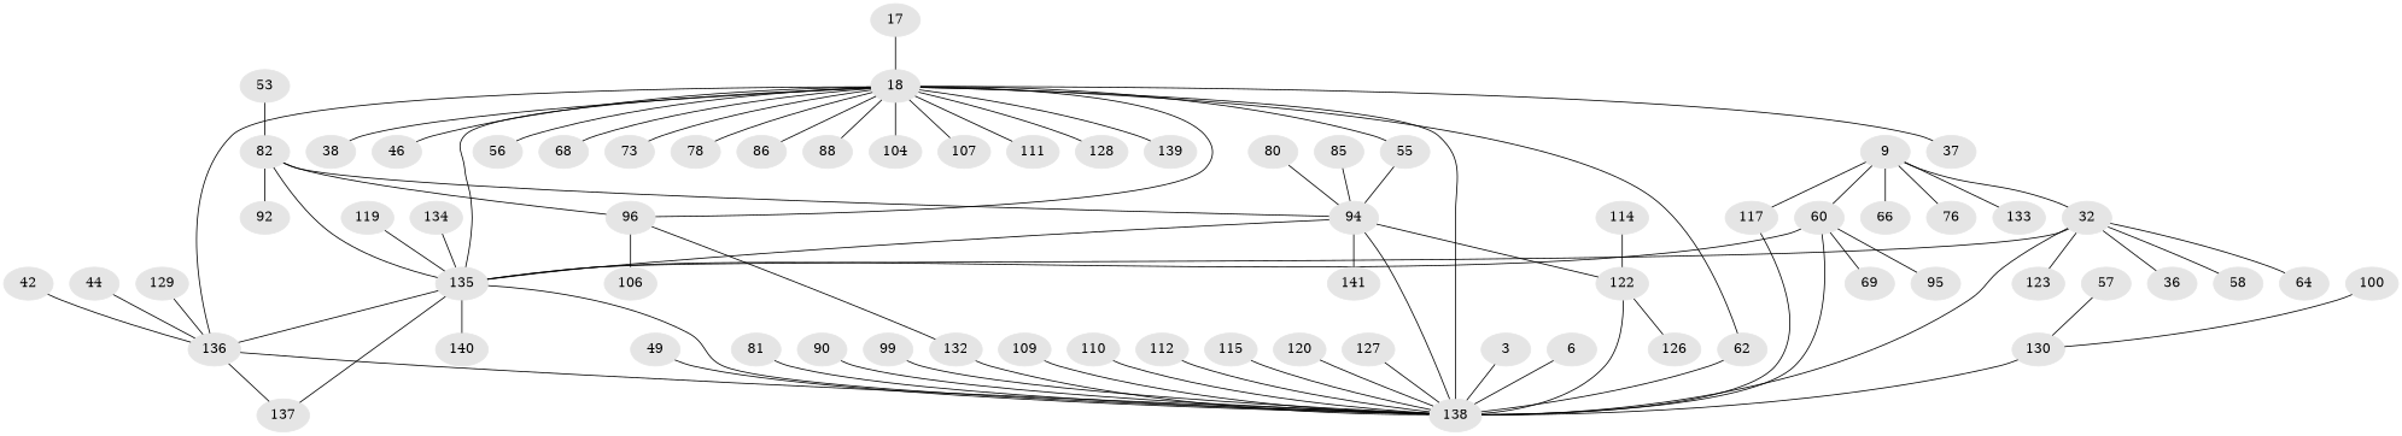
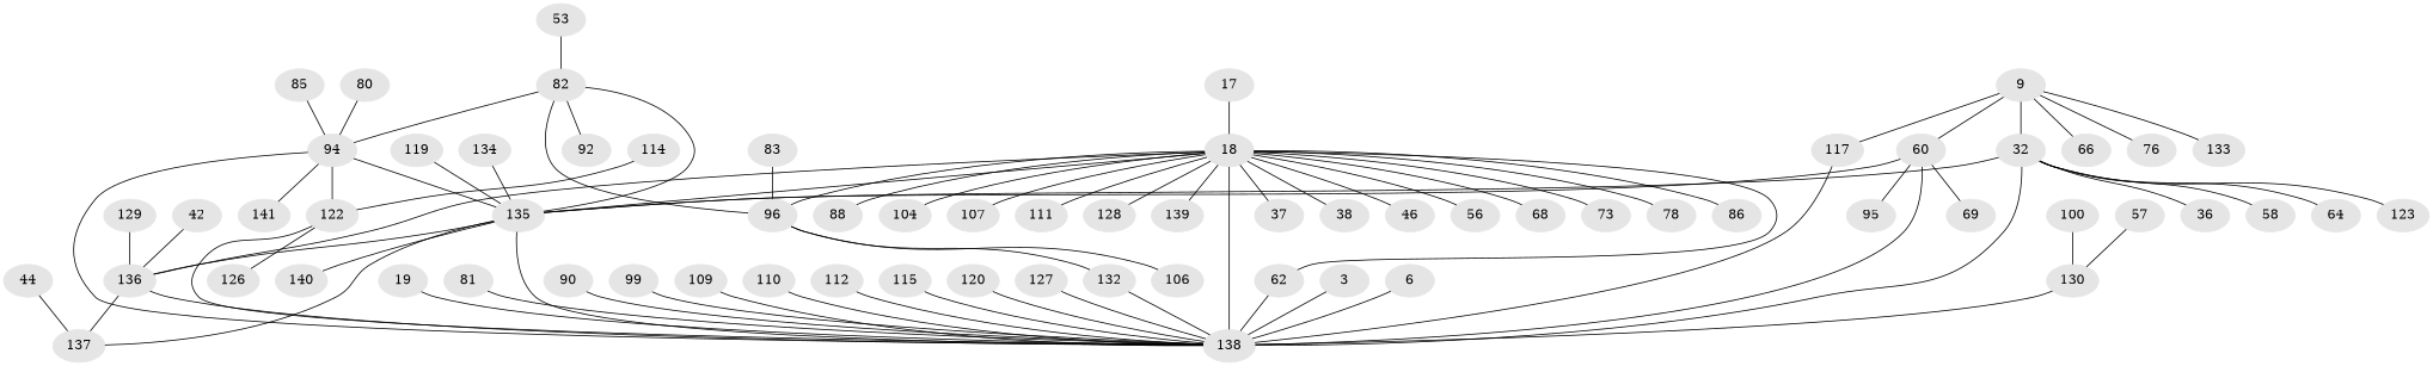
  graph {
    node [color=gray90 style=filled]
    138 [super="+26+131+1"]
    3
    6
    32 [super="+13"]
    135 [super="+23+116+87+89+124"]
    36
    58
    64
    n9 [label=123]
    9
    60 [super="+24"]
    66
    76
    117 [super="+5+39+54"]
    133
    69
    95
    18 [super="+7"]
    37
    38
    46
-   55
    56
    62 [super="+30"]
    68
    73
    78
    86
    88
    96 [super="+19"]
    104 [super="+84"]
    107
    111
    128
    136 [super="+22"]
    139
    17
    94 [super="+4"]
    106
    132 [super="+61+93"]
    137 [super="+65"]
    140
    42
    44
-   49
+   49 [label=19]
    53 [super="+52"]
    82 [super="+14"]
    92
    122 [super="+34"]
    141 [super="+102"]
    130 [super="+77+79+97+125+48"]
    57
    80
    81
+   83
    85 [super="+67"]
    90
    126
    99
    100 [super="+75"]
    109 [super="+103"]
    110
    112
    114
    115
    119
    120
    127 [super="+105"]
    129
    134
    3 -- 138
    6 -- 138
    32 -- 138 [weight=2]
    32 -- 135 [weight=2]
    32 -- 36
    32 -- 58
    32 -- 64
    32 -- n9
    135 -- 138
    135 -- 136
    135 -- 137
    135 -- 140
    9 -- 32 [weight=2]
    9 -- 60 [weight=2]
    9 -- 66
    9 -- 76
    9 -- 117
    9 -- 133
    60 -- 138 [weight=2]
    60 -- 135
    60 -- 69
    60 -- 95
    117 -- 138
    18 -- 138 [weight=5]
    18 -- 135
    18 -- 37
    18 -- 38
    18 -- 46
-   18 -- 55
    18 -- 56
    18 -- 62
    18 -- 68
    18 -- 73
    18 -- 78
    18 -- 86
    18 -- 88
    18 -- 96
    18 -- 104 [weight=2]
    18 -- 107
    18 -- 111
    18 -- 128
    18 -- 136 [weight=3]
    18 -- 139
-   55 -- 94
    62 -- 138 [weight=2]
    96 -- 106
    96 -- 132
    136 -- 138
    136 -- 137
    17 -- 18
    94 -- 138
    94 -- 135
    94 -- 122 [weight=2]
    94 -- 141
    132 -- 138 [weight=2]
    42 -- 136
-   44 -- 136 [weight=2]
+   44 -- 137 [weight=2]
    49 -- 138
    53 -- 82
    82 -- 135 [weight=2]
    82 -- 96 [weight=2]
    82 -- 94
    82 -- 92
    122 -- 138 [weight=2]
    122 -- 126
    130 -- 138 [weight=6]
    57 -- 130
    80 -- 94
    81 -- 138
+   83 -- 96
    85 -- 94
    90 -- 138
    99 -- 138
    100 -- 130
    109 -- 138
    110 -- 138
    112 -- 138
    114 -- 122
    115 -- 138
    119 -- 135
    120 -- 138
    127 -- 138
    129 -- 136
    134 -- 135
  }
